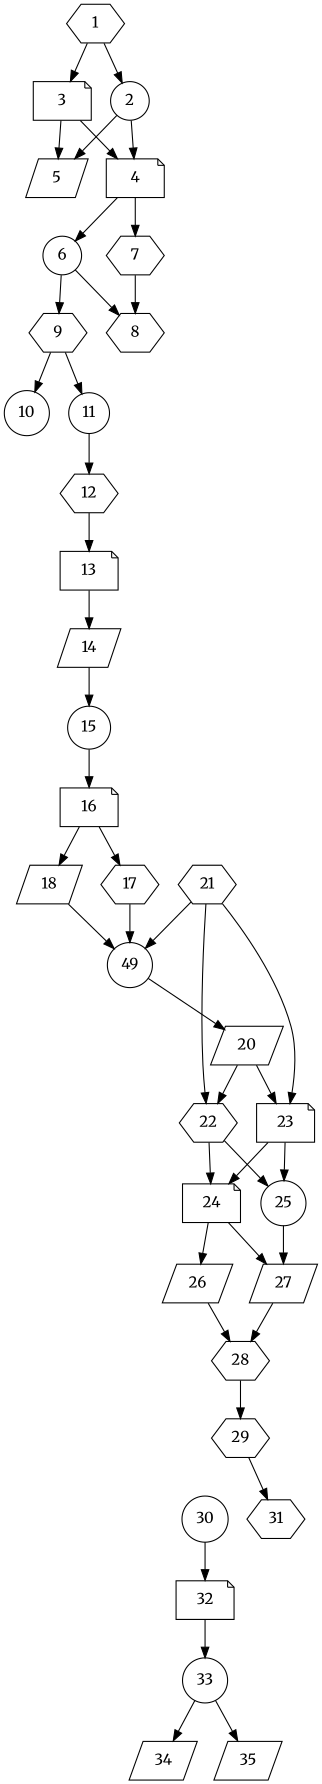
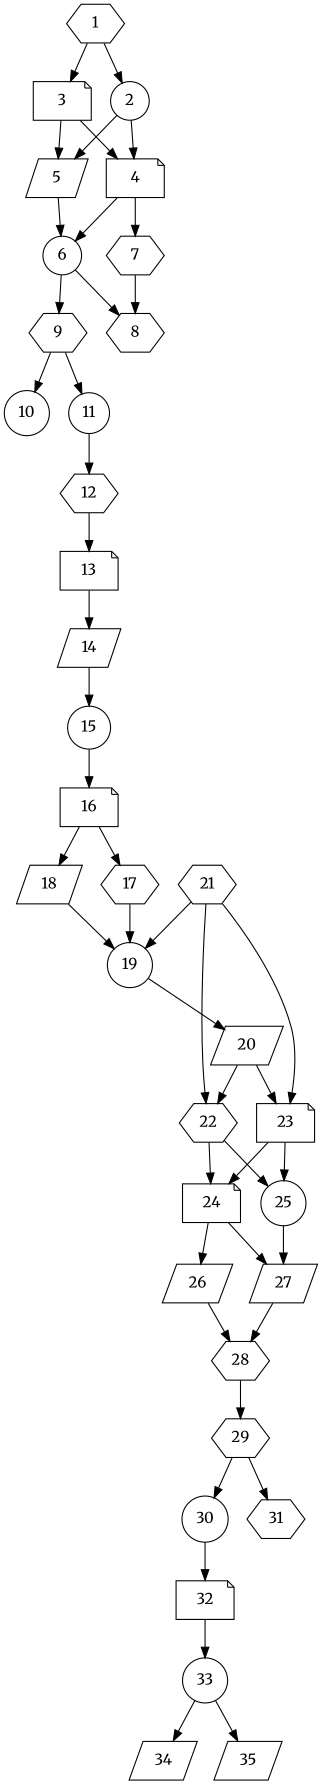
  digraph {
    fontname=Merriweather
    node [alpha=0.09 fontname=Merriweather shape=hexagon]
    edge [fontname=Merriweather]
    1 [alpha=0.16 expect_size=14687232]
    2 [alpha=0.06 expect_size=39492608 shape=circle]
    3 [alpha=0.17 expect_size=9497600 shape=note]
    4 [alpha=0.12 expect_size=48037888 shape=note]
    5 [alpha=0.15 expect_size=14775296 shape=parallelogram]
    6 [alpha=0.19 expect_size=23702528 shape=circle]
    7 [expect_size=33639424]
    8 [alpha=0.05 expect_size=25847808]
    9 [alpha=0.11 expect_size=5716992]
    10 [alpha=0.12 expect_size=50979840 shape=circle]
    11 [alpha=0.10 expect_size=28749824 shape=circle]
    12 [alpha=0.03 expect_size=18296832]
    13 [alpha=0.17 expect_size=33085440 shape=note]
    14 [expect_size=25245696 shape=parallelogram]
    15 [alpha=0.07 expect_size=5506048 shape=circle]
    16 [alpha=0.14 expect_size=40972288 shape=note]
    17 [alpha=0.00 expect_size=38385664]
    18 [alpha=0.04 expect_size=11739136 shape=parallelogram]
-   19 [expect_size=22897664 shape=circle label=49]
+   19 [expect_size=22897664 shape=circle]
    20 [alpha=0.02 expect_size=48785408 shape=parallelogram]
    22 [alpha=0.11 expect_size=6540288]
    23 [alpha=0.05 expect_size=12727296 shape=note]
    21 [alpha=0.19 expect_size=29110272]
    24 [alpha=0.17 expect_size=6722560 shape=note]
    25 [alpha=0.12 expect_size=27160576 shape=circle]
    26 [alpha=0.16 expect_size=43459584 shape=parallelogram]
    27 [alpha=0.12 expect_size=28643328 shape=parallelogram]
    28 [alpha=0.16 expect_size=28985344]
    29 [alpha=0.01 expect_size=37407744]
    30 [alpha=0.04 expect_size=11363328 shape=circle]
    31 [alpha=0.18 expect_size=16611328]
    32 [alpha=0.18 expect_size=15410176 shape=note]
    33 [expect_size=42011648 shape=circle]
    34 [expect_size=6299648 shape=parallelogram]
    35 [expect_size=45438976 shape=parallelogram]
    1 -> 2
    1 -> 3
    2 -> 4
    2 -> 5
    3 -> 4
    3 -> 5
    4 -> 6
    4 -> 7
+   5 -> 6
    6 -> 8
    6 -> 9
    7 -> 8
    9 -> 10
    9 -> 11
    11 -> 12
    12 -> 13
    13 -> 14
    14 -> 15
    15 -> 16
    16 -> 17
    16 -> 18
    17 -> 19
    18 -> 19
    19 -> 20
    20 -> 22
    20 -> 23
    22 -> 24
    22 -> 25
    23 -> 24
    23 -> 25
    21 -> 19
    21 -> 22
    21 -> 23
    24 -> 26
    24 -> 27
    25 -> 27
    26 -> 28
    27 -> 28
    28 -> 29
+   29 -> 30
    29 -> 31
    30 -> 32
    32 -> 33
    33 -> 34
    33 -> 35
  }
